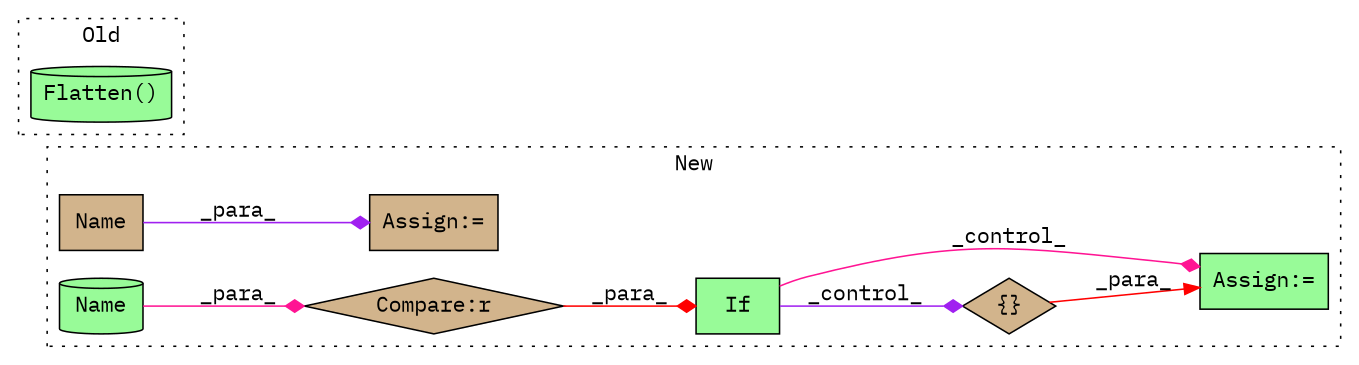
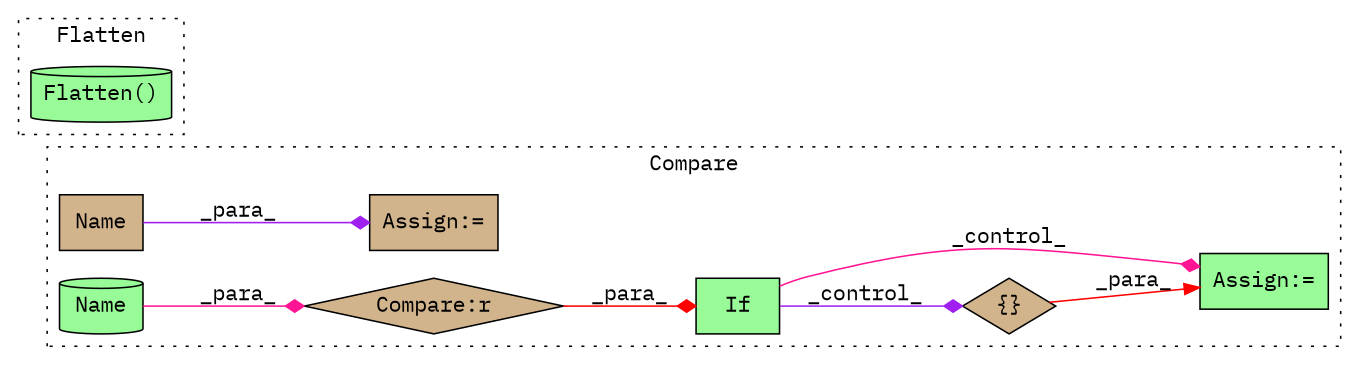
  digraph {
    fontname="IBM Plex Mono"
    rankdir=LR
    node [a=68 fillcolor=tan fontname="IBM Plex Mono" l=3 s=15644 shape=box style=filled]
    edge [arrowhead=diamond color=red fontname="IBM Plex Mono"]
    n1 [a=59 l="2,1" label="{}" s="15773,15773" shape=diamond]
    n2 [fillcolor=palegreen label="Assign:=" s=15770]
    n3 [a=96 fillcolor=palegreen label=If s=15641]
    n4 [a=40 l=44 label="Compare:r" shape=diamond]
    n5 [label="Assign:=" s=16067]
    n6 [a=87 l=24 label=Name s=16070]
    n7 [a=87 fillcolor=palegreen l=24 label=Name shape=cylinder]
    n8 [a=75 fillcolor=palegreen l=12 label="Flatten()" s=15302 shape=cylinder]
    subgraph cluster_1 {
-     label=New
+     label=Compare
      style=dotted
      n1
      n2
      n3
      n4
      n5
      n6
      n7
    }
    subgraph cluster_2 {
-     label=Old
+     label=Flatten
      style=dotted
      n8
    }
    n1 -> n2 [arrowhead=normal label=_para_]
    n3 -> n1 [color=purple label=_control_]
    n3 -> n2 [color=deeppink label=_control_]
    n4 -> n3 [label=_para_]
    n6 -> n5 [color=purple label=_para_]
    n7 -> n4 [color=deeppink label=_para_]
  }
